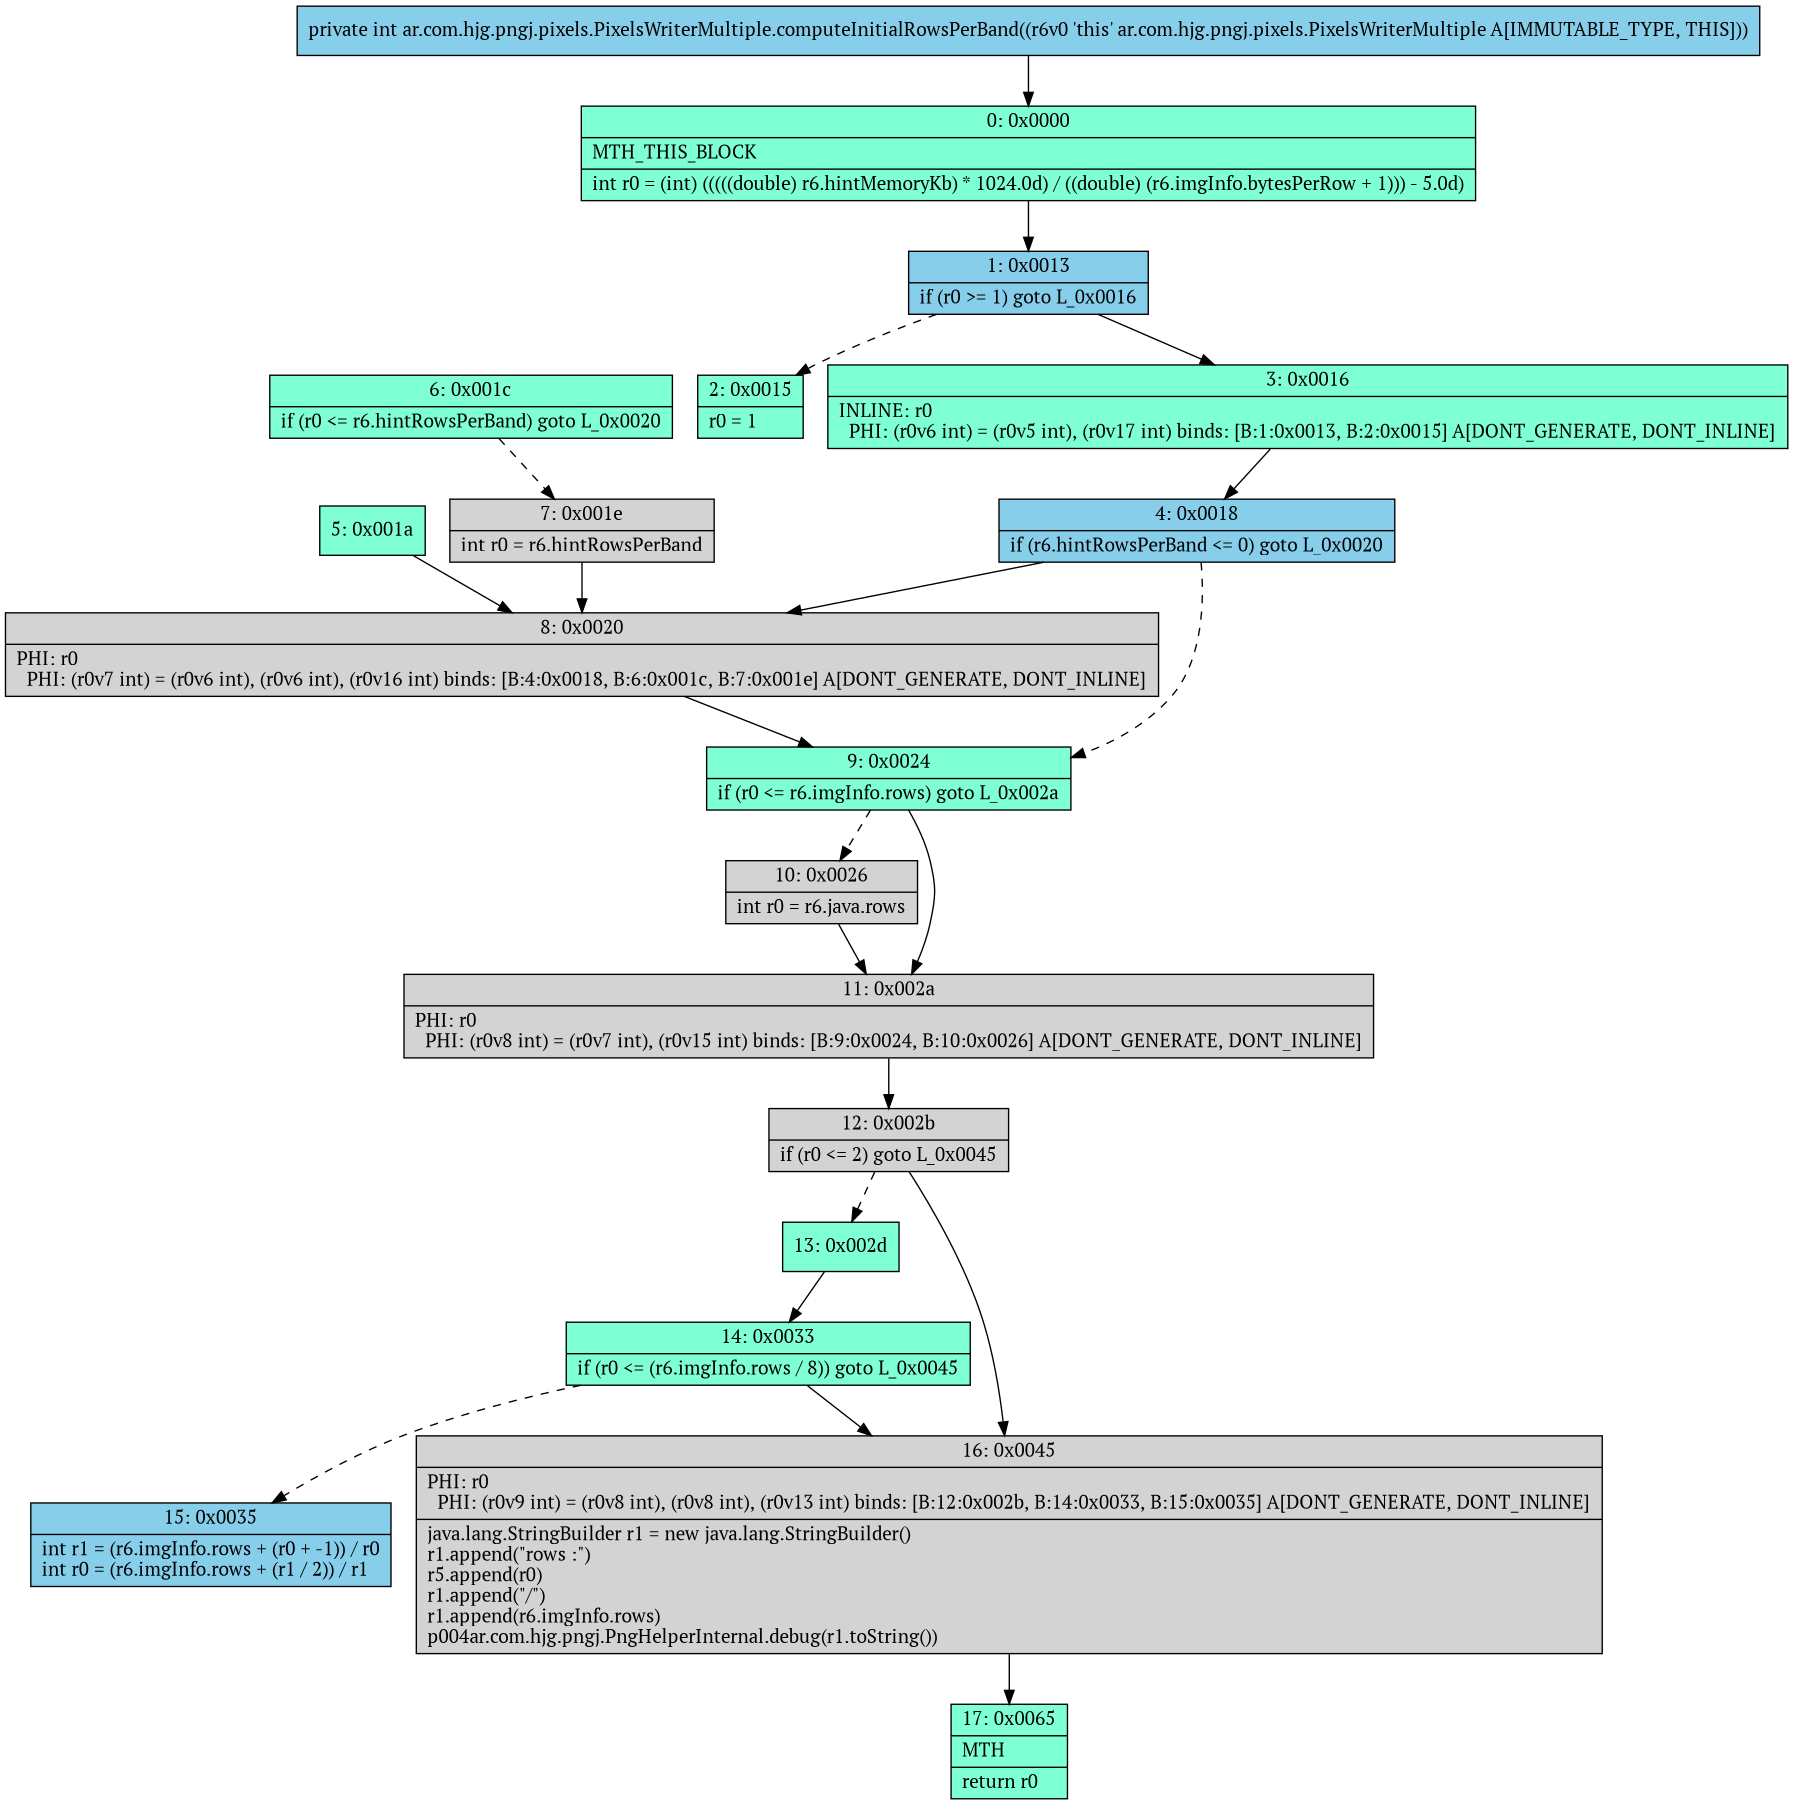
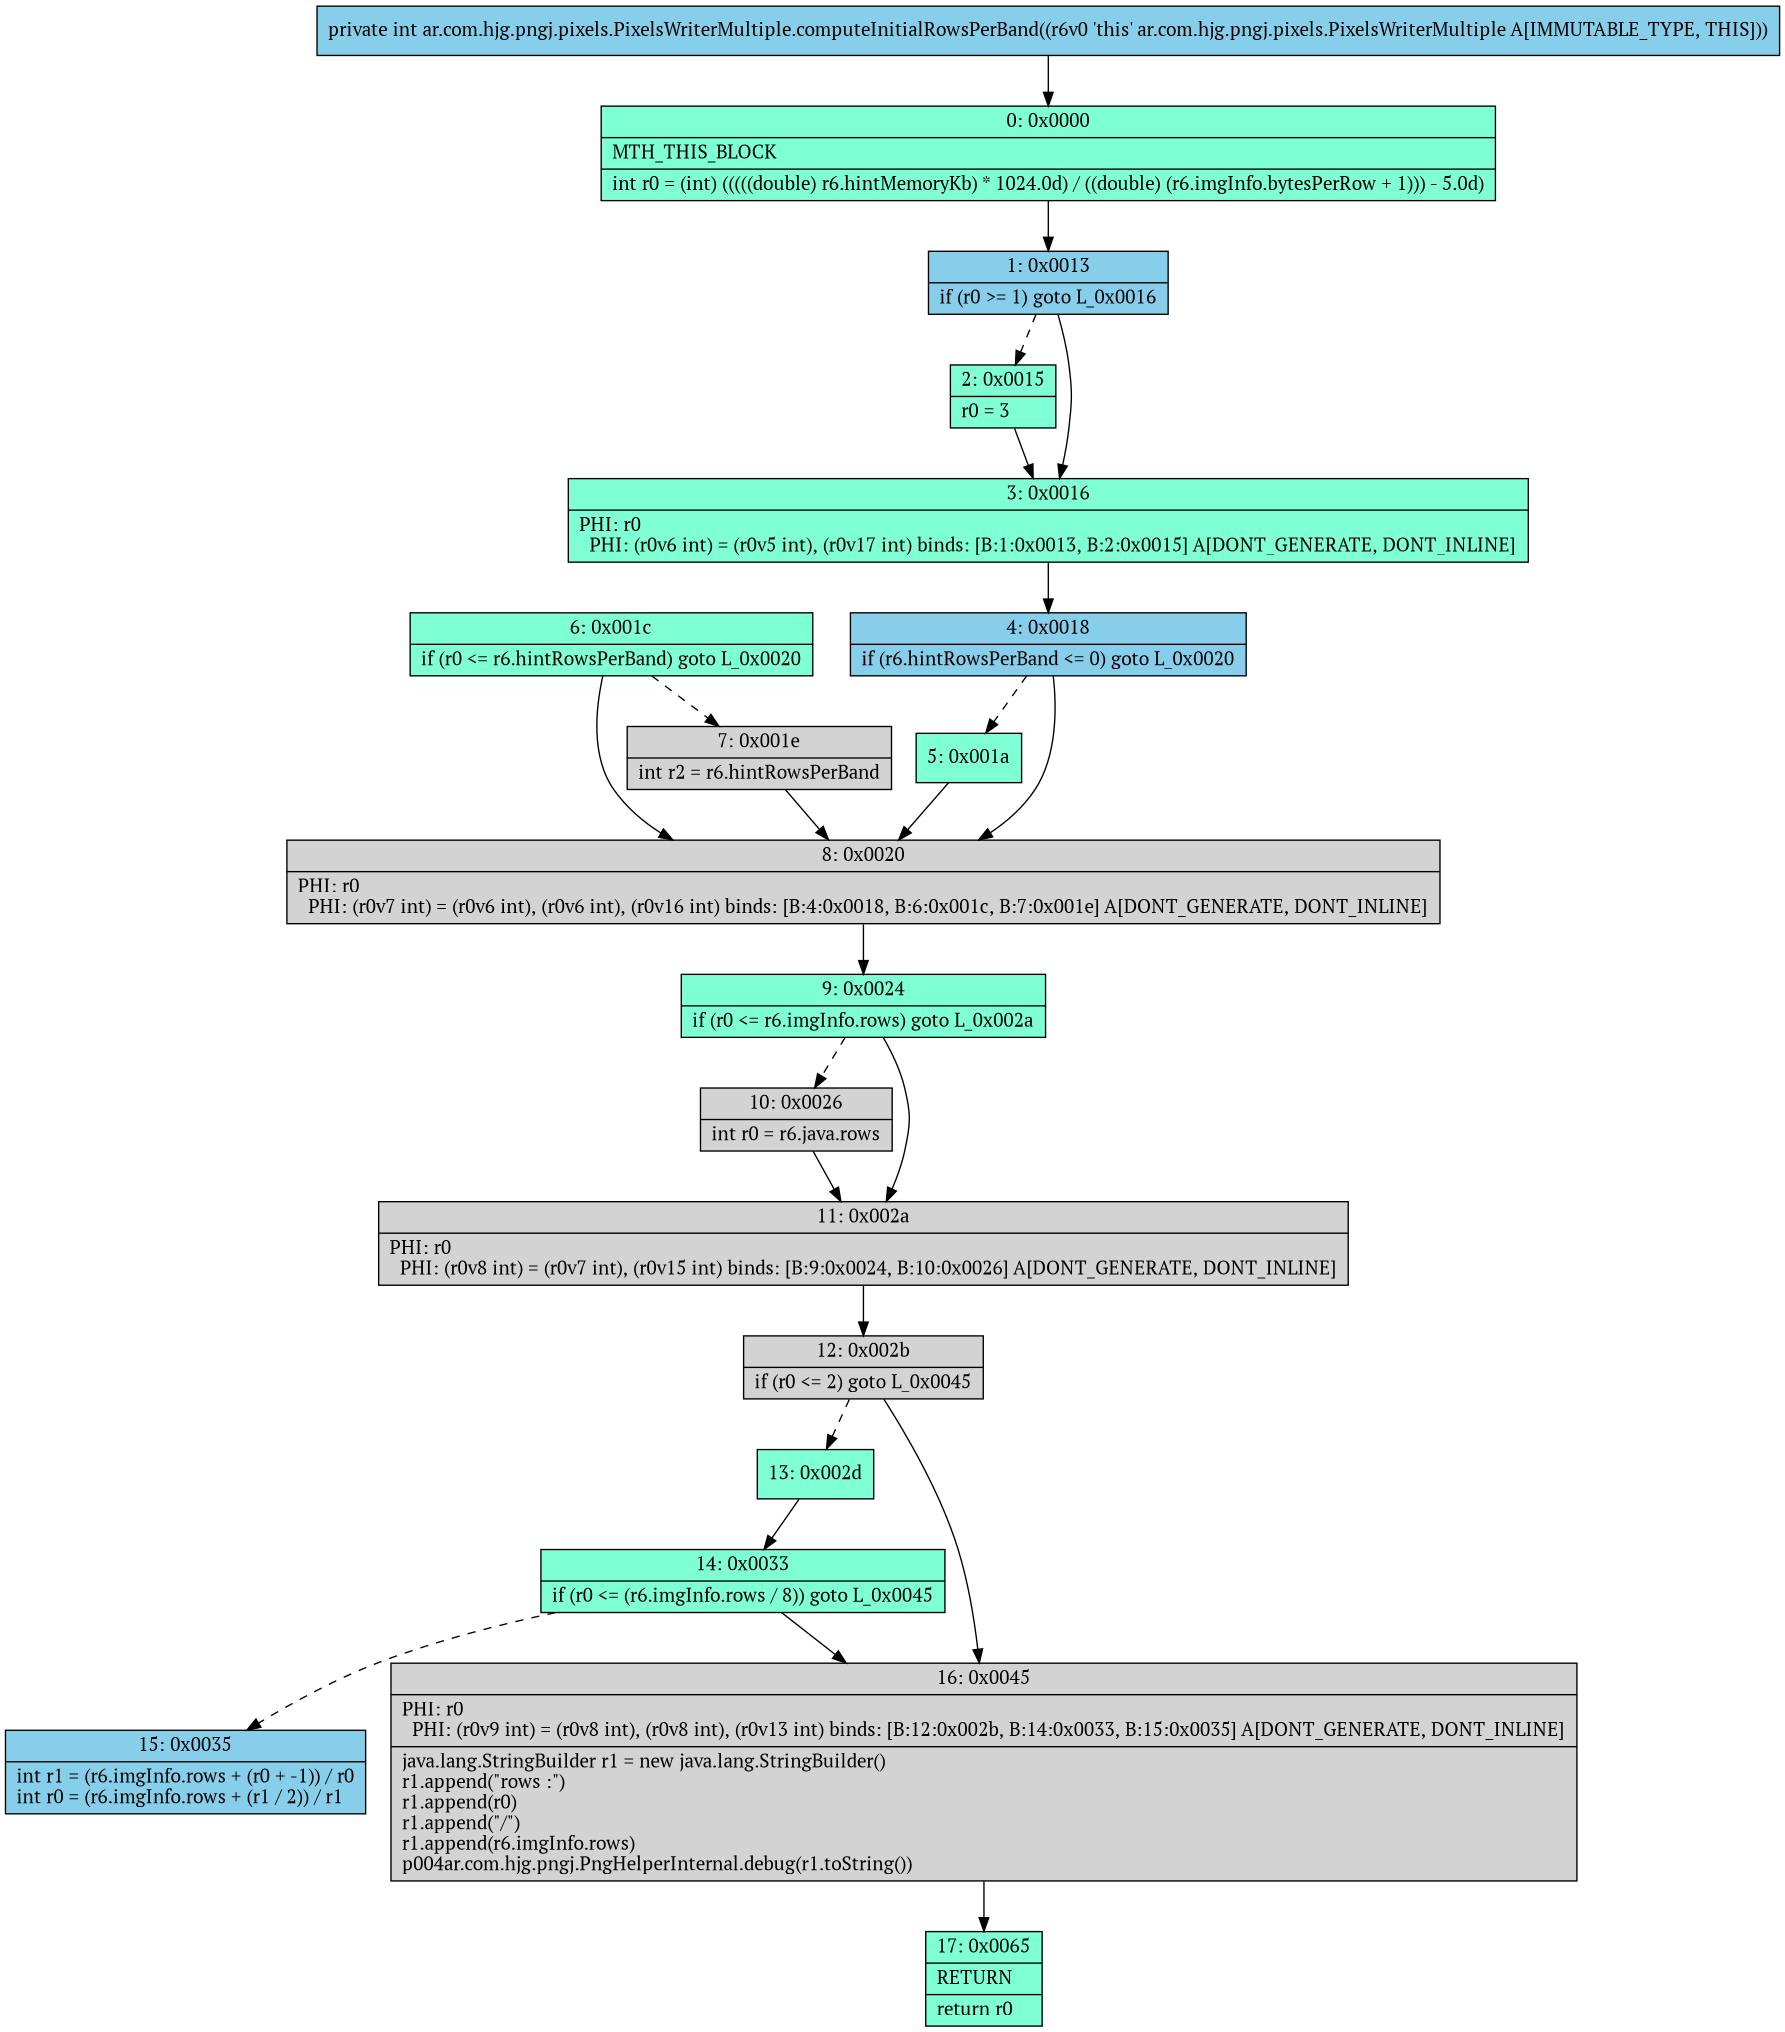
  digraph {
    fontname="PT Serif"
    node [fillcolor=aquamarine fontname="PT Serif" shape=record style=filled]
    edge [fontname="PT Serif"]
    n1 [label="{0\:\ 0x0000|MTH_THIS_BLOCK\l|int r0 = (int) (((((double) r6.hintMemoryKb) * 1024.0d) \/ ((double) (r6.imgInfo.bytesPerRow + 1))) \- 5.0d)\l}"]
    n2 [fillcolor=skyblue label="{1\:\ 0x0013|if (r0 \>= 1) goto L_0x0016\l}"]
-   n3 [label="{2\:\ 0x0015|r0 = 1\l}"]
-   n4 [label="{3\:\ 0x0016|INLINE: r0 \l  PHI: (r0v6 int) = (r0v5 int), (r0v17 int) binds: [B:1:0x0013, B:2:0x0015] A[DONT_GENERATE, DONT_INLINE]\l}"]
+   n3 [label="{2\:\ 0x0015|r0 = 3\l}"]
+   n4 [label="{3\:\ 0x0016|PHI: r0 \l  PHI: (r0v6 int) = (r0v5 int), (r0v17 int) binds: [B:1:0x0013, B:2:0x0015] A[DONT_GENERATE, DONT_INLINE]\l}"]
    n5 [fillcolor=skyblue label="{4\:\ 0x0018|if (r6.hintRowsPerBand \<= 0) goto L_0x0020\l}"]
    n6 [label="{5\:\ 0x001a}"]
    n7 [fillcolor=lightgrey label="{8\:\ 0x0020|PHI: r0 \l  PHI: (r0v7 int) = (r0v6 int), (r0v6 int), (r0v16 int) binds: [B:4:0x0018, B:6:0x001c, B:7:0x001e] A[DONT_GENERATE, DONT_INLINE]\l}"]
    n8 [label="{9\:\ 0x0024|if (r0 \<= r6.imgInfo.rows) goto L_0x002a\l}"]
    n9 [label="{6\:\ 0x001c|if (r0 \<= r6.hintRowsPerBand) goto L_0x0020\l}"]
-   n10 [fillcolor=lightgrey label="{7\:\ 0x001e|int r0 = r6.hintRowsPerBand\l}"]
+   n10 [fillcolor=lightgrey label="{7\:\ 0x001e|int r2 = r6.hintRowsPerBand\l}"]
    n11 [fillcolor=lightgrey label="{10\:\ 0x0026|int r0 = r6.java.rows\l}"]
    n12 [fillcolor=lightgrey label="{11\:\ 0x002a|PHI: r0 \l  PHI: (r0v8 int) = (r0v7 int), (r0v15 int) binds: [B:9:0x0024, B:10:0x0026] A[DONT_GENERATE, DONT_INLINE]\l}"]
    n13 [fillcolor=lightgrey label="{12\:\ 0x002b|if (r0 \<= 2) goto L_0x0045\l}"]
    n14 [label="{13\:\ 0x002d}"]
-   n15 [fillcolor=lightgrey label="{16\:\ 0x0045|PHI: r0 \l  PHI: (r0v9 int) = (r0v8 int), (r0v8 int), (r0v13 int) binds: [B:12:0x002b, B:14:0x0033, B:15:0x0035] A[DONT_GENERATE, DONT_INLINE]\l|java.lang.StringBuilder r1 = new java.lang.StringBuilder()\lr1.append(\"rows :\")\lr5.append(r0)\lr1.append(\"\/\")\lr1.append(r6.imgInfo.rows)\lp004ar.com.hjg.pngj.PngHelperInternal.debug(r1.toString())\l}"]
+   n15 [fillcolor=lightgrey label="{16\:\ 0x0045|PHI: r0 \l  PHI: (r0v9 int) = (r0v8 int), (r0v8 int), (r0v13 int) binds: [B:12:0x002b, B:14:0x0033, B:15:0x0035] A[DONT_GENERATE, DONT_INLINE]\l|java.lang.StringBuilder r1 = new java.lang.StringBuilder()\lr1.append(\"rows :\")\lr1.append(r0)\lr1.append(\"\/\")\lr1.append(r6.imgInfo.rows)\lp004ar.com.hjg.pngj.PngHelperInternal.debug(r1.toString())\l}"]
    n16 [label="{14\:\ 0x0033|if (r0 \<= (r6.imgInfo.rows \/ 8)) goto L_0x0045\l}"]
-   n17 [label="{17\:\ 0x0065|MTH\l|return r0\l}"]
+   n17 [label="{17\:\ 0x0065|RETURN\l|return r0\l}"]
    n18 [fillcolor=skyblue label="{15\:\ 0x0035|int r1 = (r6.imgInfo.rows + (r0 + \-1)) \/ r0\lint r0 = (r6.imgInfo.rows + (r1 \/ 2)) \/ r1\l}"]
    n19 [fillcolor=skyblue label="{private int ar.com.hjg.pngj.pixels.PixelsWriterMultiple.computeInitialRowsPerBand((r6v0 'this' ar.com.hjg.pngj.pixels.PixelsWriterMultiple A[IMMUTABLE_TYPE, THIS])) }"]
    n1 -> n2
    n2 -> n3 [style=dashed]
    n2 -> n4
+   n3 -> n4
    n4 -> n5
-   n5 -> n8 [style=dashed]
+   n5 -> n6 [style=dashed]
    n5 -> n7
    n6 -> n7
    n7 -> n8
    n8 -> n11 [style=dashed]
    n8 -> n12
+   n9 -> n7
    n9 -> n10 [style=dashed]
    n10 -> n7
    n11 -> n12
    n12 -> n13
    n13 -> n14 [style=dashed]
    n13 -> n15
    n14 -> n16
    n15 -> n17
    n16 -> n15
    n16 -> n18 [style=dashed]
    n19 -> n1
  }
